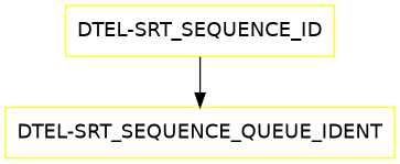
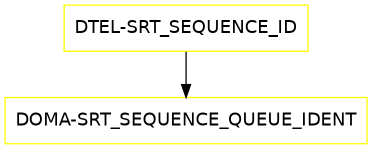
  digraph {
    fontname="DejaVu Sans"
    node [color=yellow shape=box fontname="DejaVu Sans"]
    "DTEL-SRT_SEQUENCE_ID"
-   "DOMA-SRT_SEQUENCE_QUEUE_IDENT" [label="DTEL-SRT_SEQUENCE_QUEUE_IDENT"]
+   "DOMA-SRT_SEQUENCE_QUEUE_IDENT"
    "DTEL-SRT_SEQUENCE_ID" -> "DOMA-SRT_SEQUENCE_QUEUE_IDENT" [fontname="DejaVu Sans"]
  }
